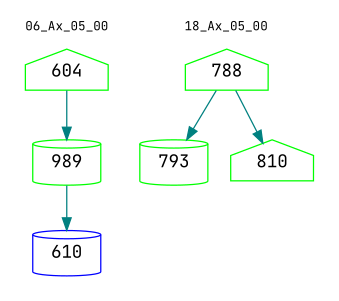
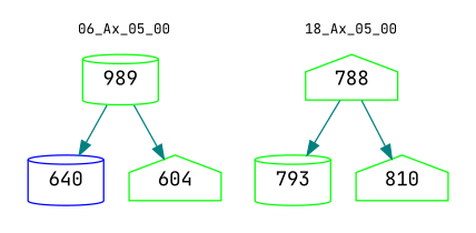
  digraph {
    fontname="JetBrains Mono"
    node [color=green fontname="JetBrains Mono" shape=cylinder]
    edge [color=teal fontname="JetBrains Mono"]
    n1 [label=989]
-   n2 [color=blue label=610]
+   n2 [color=blue label=640]
    n3 [label=604 shape=house]
    n4 [label=788 shape=house]
    n5 [label=793]
    n6 [label=810 shape=house]
    subgraph cluster_1 {
      color=white
      fontsize=10
      label="06_Ax_05_00"
      n1
      n2
      n3
    }
    subgraph cluster_2 {
      color=white
      fontsize=10
      label="18_Ax_05_00"
      n4
      n5
      n6
    }
    n1 -> n2
-   n3 -> n1
+   n1 -> n3
    n4 -> n5
    n4 -> n6
  }
